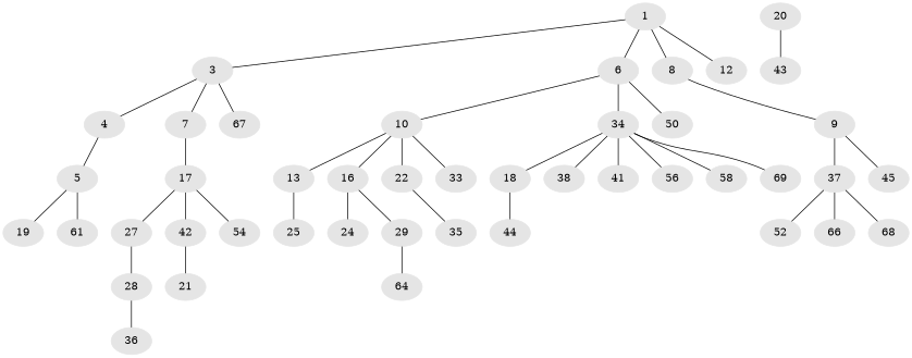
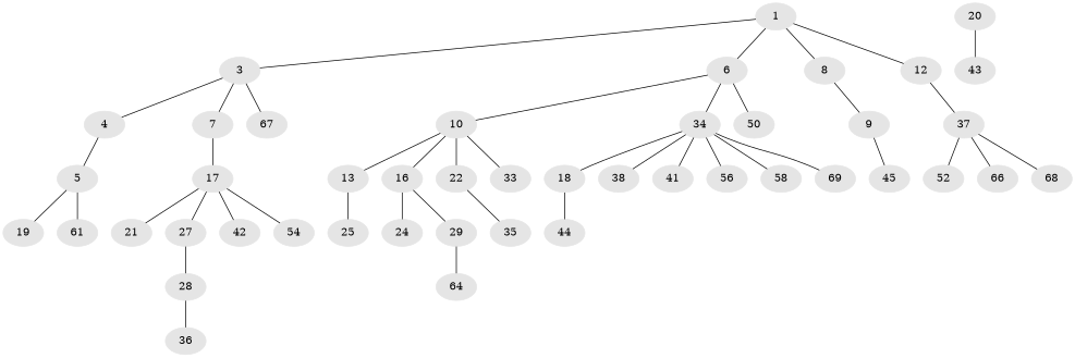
  graph {
    node [color=gray90 style=filled]
    1 [super="+2"]
    3 [super="+31"]
    6 [super="+14"]
    8
    12 [super="+23"]
    4
    7 [super="+48"]
    67
    10 [super="+19"]
    34 [super="+40"]
    50 [super="+57"]
    9 [super="+39"]
    37 [super="+49"]
    5 [super="+11"]
    17 [super="+26"]
    n16 [label=19 super="+63"]
    61
    13 [super="+51"]
    16 [super="+59"]
    22 [super="+46"]
    33
    18 [super="+32"]
    44 [super="+65"]
    38
    41
    56 [super="+60"]
    58
    69
    21 [super="+55"]
    27
    42
    54
    45
    25 [super="+53"]
    24
    29 [super="+62"]
    35
    52
    66
    68
    43 [super="+47"]
    20
    64 [super="+70"]
    28 [super="+30"]
    36
    1 -- 3
    1 -- 6
    1 -- 8
    1 -- 12
    3 -- 4
    3 -- 7
    3 -- 67
    6 -- 10
    6 -- 34
    6 -- 50
    8 -- 9
-   9 -- 37
+   12 -- 37
    4 -- 5
    7 -- 17
    10 -- 13
    10 -- 16
    10 -- 22
    10 -- 33
    34 -- 18
    34 -- 38
    34 -- 41
    34 -- 56
    34 -- 58
    34 -- 69
    9 -- 45
    37 -- 52
    37 -- 66
    37 -- 68
    5 -- n16
    5 -- 61
-   42 -- 21
+   17 -- 21
    17 -- 27
    17 -- 42
    17 -- 54
    13 -- 25
    16 -- 24
    16 -- 29
    22 -- 35
    18 -- 44
    27 -- 28
    29 -- 64
    20 -- 43
    28 -- 36
  }
